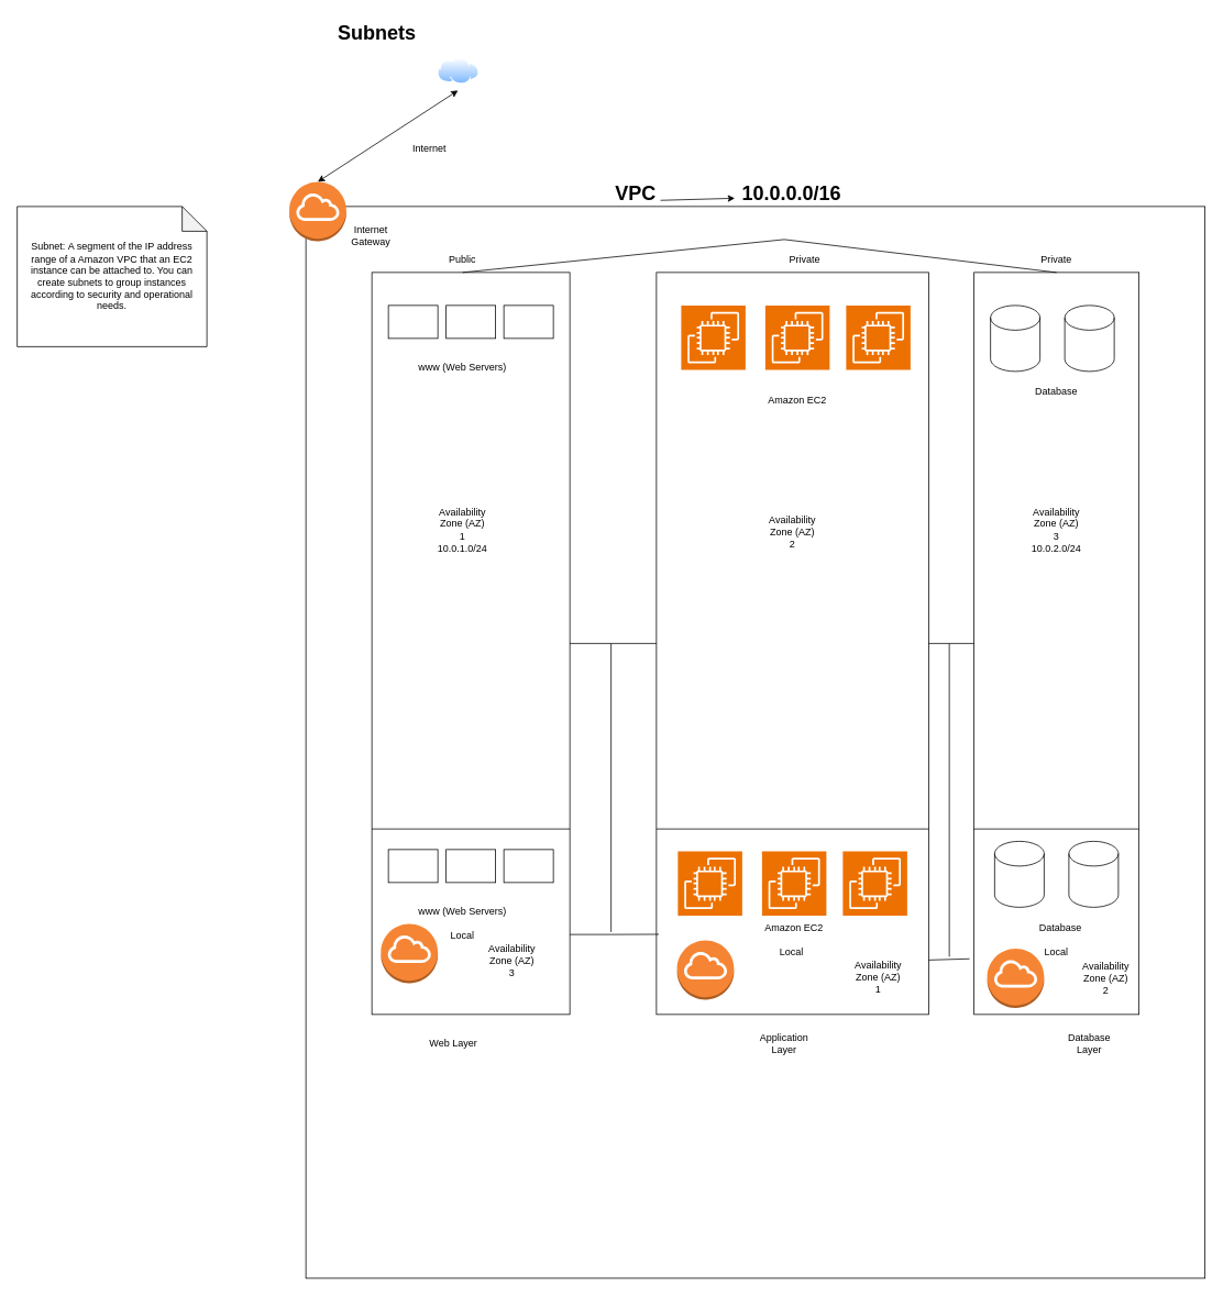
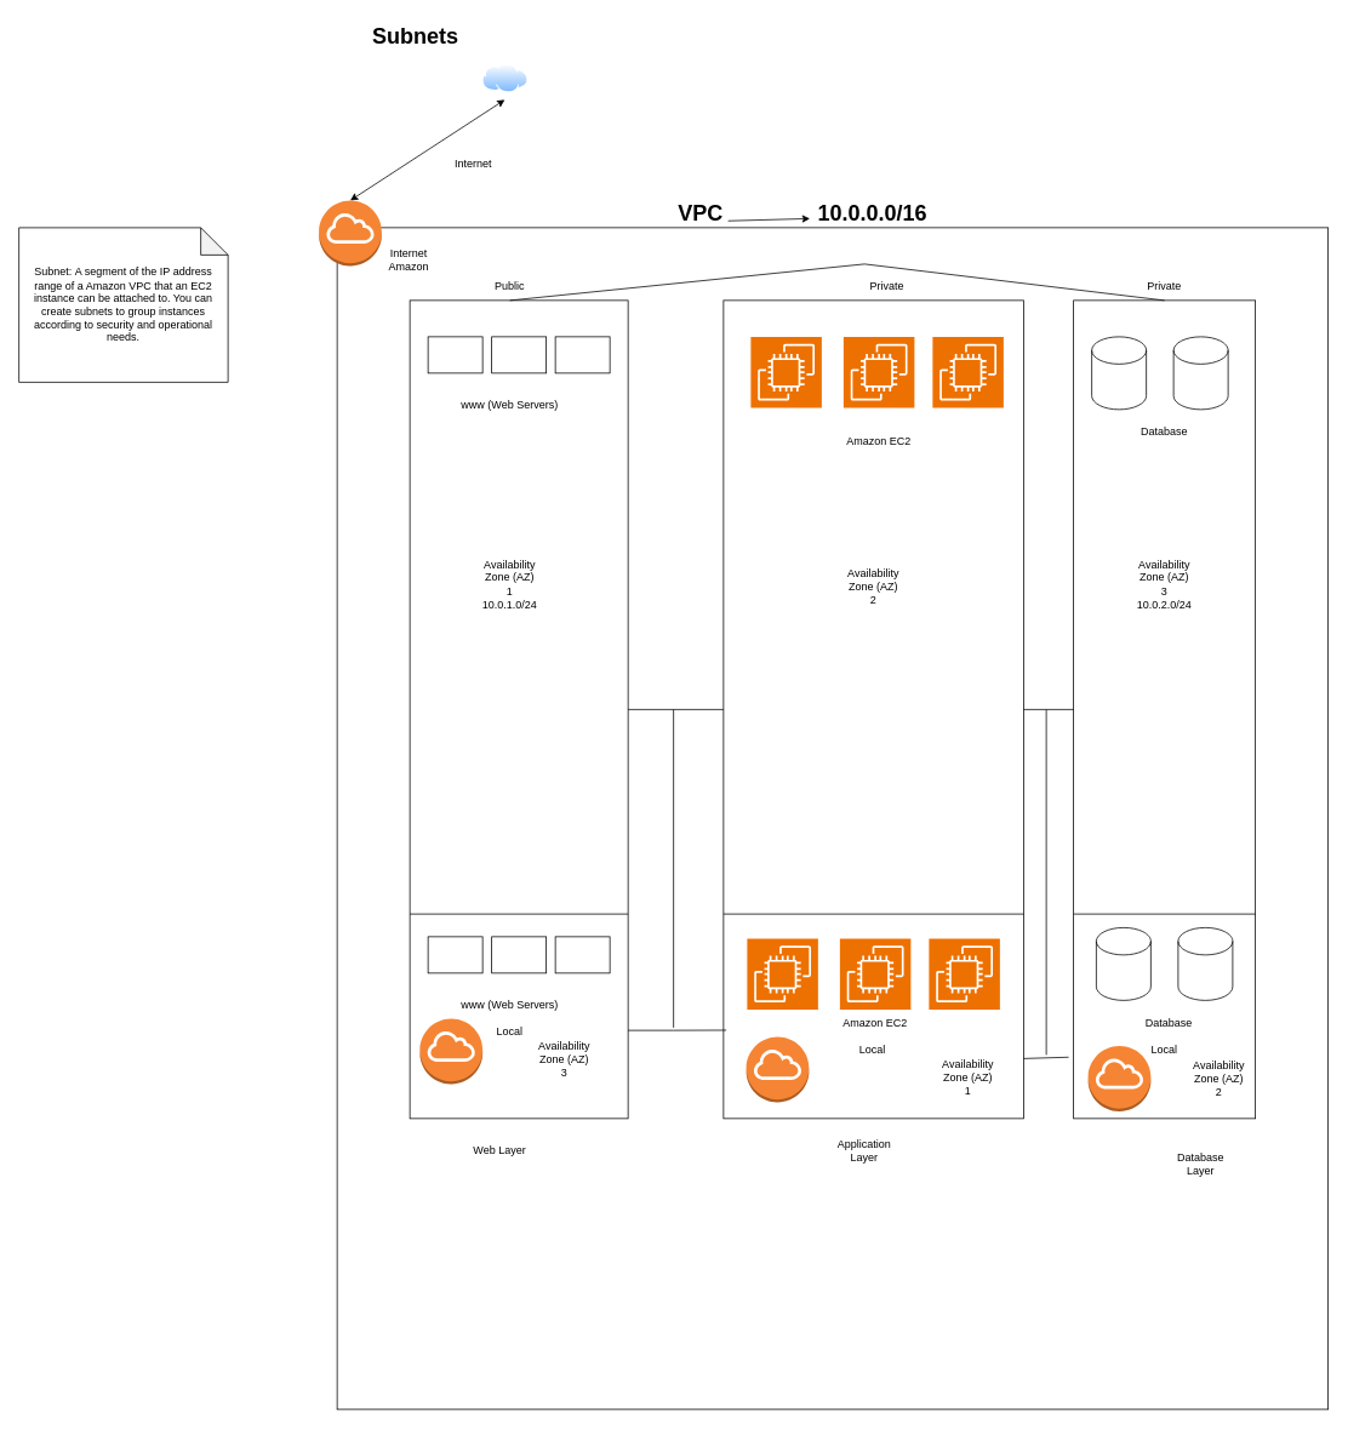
  <mxCell id="0" />
  <mxCell id="1" parent="0" />
  <mxCell id="2" value="" style="rounded=0;whiteSpace=wrap;html=1;" parent="1" vertex="1"><mxGeometry width="1090" height="1300" as="geometry" x="370" y="250" /></mxCell>
  <mxCell id="3" value="Subnets" style="text;strokeColor=none;fillColor=none;html=1;fontSize=24;fontStyle=1;verticalAlign=middle;align=center;" parent="1" vertex="1"><mxGeometry x="406" y="20" width="100" height="40" as="geometry" /></mxCell>
  <mxCell id="4" value="" style="rounded=0;whiteSpace=wrap;html=1;" parent="1" vertex="1"><mxGeometry x="450" y="330" width="240" height="900" as="geometry" /></mxCell>
  <mxCell id="5" value="" style="rounded=0;whiteSpace=wrap;html=1;" parent="1" vertex="1"><mxGeometry x="1180" y="330" width="200" height="900" as="geometry" /></mxCell>
  <mxCell id="6" value="Public" style="text;html=1;strokeColor=none;fillColor=none;align=center;verticalAlign=middle;whiteSpace=wrap;rounded=0;" parent="1" vertex="1"><mxGeometry x="530" y="300" width="60" height="30" as="geometry" /></mxCell>
  <mxCell id="7" value="Private" style="text;html=1;strokeColor=none;fillColor=none;align=center;verticalAlign=middle;whiteSpace=wrap;rounded=0;" parent="1" vertex="1"><mxGeometry x="1250" y="300" width="60" height="30" as="geometry" /></mxCell>
  <mxCell id="8" value="10.0.1.0/24" style="text;html=1;strokeColor=none;fillColor=none;align=center;verticalAlign=middle;whiteSpace=wrap;rounded=0;" parent="1" vertex="1"><mxGeometry x="530" y="650" width="60" height="30" as="geometry" /></mxCell>
  <mxCell id="9" value="10.0.2.0/24" style="text;html=1;strokeColor=none;fillColor=none;align=center;verticalAlign=middle;whiteSpace=wrap;rounded=0;" parent="1" vertex="1"><mxGeometry x="1250" y="650" width="60" height="30" as="geometry" /></mxCell>
  <mxCell id="10" value="" style="outlineConnect=0;dashed=0;verticalLabelPosition=bottom;verticalAlign=top;align=center;html=1;shape=mxgraph.aws3.internet_gateway;fillColor=#F58534;gradientColor=none;" parent="1" vertex="1"><mxGeometry x="350" y="220" width="69" height="72" as="geometry" /></mxCell>
- <mxCell id="11" value="Internet Gateway" style="text;html=1;strokeColor=none;fillColor=none;align=center;verticalAlign=middle;whiteSpace=wrap;rounded=0;" parent="1" vertex="1"><mxGeometry x="419" y="270" width="60" height="30" as="geometry" /></mxCell>
+ <mxCell id="11" value="Internet Amazon" style="text;html=1;strokeColor=none;fillColor=none;align=center;verticalAlign=middle;whiteSpace=wrap;rounded=0;" parent="1" vertex="1"><mxGeometry x="419" y="270" width="60" height="30" as="geometry" /></mxCell>
  <mxCell id="12" value="" style="image;aspect=fixed;perimeter=ellipsePerimeter;html=1;align=center;shadow=0;dashed=0;spacingTop=3;image=img/lib/active_directory/internet_cloud.svg;" parent="1" vertex="1"><mxGeometry x="530" y="70" width="50" height="31.5" as="geometry" /></mxCell>
  <mxCell id="13" value="Internet" style="text;html=1;strokeColor=none;fillColor=none;align=center;verticalAlign=middle;whiteSpace=wrap;rounded=0;" parent="1" vertex="1"><mxGeometry x="490" y="165" width="60" height="30" as="geometry" /></mxCell>
  <mxCell id="14" value="" style="endArrow=classic;startArrow=classic;html=1;rounded=0;exitX=0.5;exitY=0;exitDx=0;exitDy=0;exitPerimeter=0;entryX=0.487;entryY=1.249;entryDx=0;entryDy=0;entryPerimeter=0;" parent="1" source="10" target="12" edge="1"><mxGeometry width="50" height="50" relative="1" as="geometry"><mxPoint x="650" y="180" as="sourcePoint" /><mxPoint x="550" y="180" as="targetPoint" /></mxGeometry></mxCell>
  <mxCell id="15" value="" style="rounded=0;whiteSpace=wrap;html=1;" parent="1" vertex="1"><mxGeometry x="470" y="370" width="60" height="40" as="geometry" /></mxCell>
  <mxCell id="16" value="" style="rounded=0;whiteSpace=wrap;html=1;" parent="1" vertex="1"><mxGeometry x="540" y="370" width="60" height="40" as="geometry" /></mxCell>
  <mxCell id="17" value="" style="rounded=0;whiteSpace=wrap;html=1;" parent="1" vertex="1"><mxGeometry x="610" y="370" width="60" height="40" as="geometry" /></mxCell>
  <mxCell id="18" value="www (Web Servers)" style="text;html=1;strokeColor=none;fillColor=none;align=center;verticalAlign=middle;whiteSpace=wrap;rounded=0;" parent="1" vertex="1"><mxGeometry x="490" y="430" width="140" height="30" as="geometry" /></mxCell>
  <mxCell id="19" value="" style="shape=cylinder3;whiteSpace=wrap;html=1;boundedLbl=1;backgroundOutline=1;size=15;" parent="1" vertex="1"><mxGeometry x="1200" y="370" width="60" height="80" as="geometry" /></mxCell>
  <mxCell id="20" value="" style="shape=cylinder3;whiteSpace=wrap;html=1;boundedLbl=1;backgroundOutline=1;size=15;" parent="1" vertex="1"><mxGeometry x="1290" y="370" width="60" height="80" as="geometry" /></mxCell>
  <mxCell id="21" value="Database" style="text;html=1;strokeColor=none;fillColor=none;align=center;verticalAlign=middle;whiteSpace=wrap;rounded=0;" parent="1" vertex="1"><mxGeometry x="1250" y="460" width="60" height="30" as="geometry" /></mxCell>
  <mxCell id="22" value="" style="rounded=0;whiteSpace=wrap;html=1;" parent="1" vertex="1"><mxGeometry x="795" y="330" width="330" height="900" as="geometry" /></mxCell>
  <mxCell id="23" value="Private" style="text;html=1;strokeColor=none;fillColor=none;align=center;verticalAlign=middle;whiteSpace=wrap;rounded=0;" parent="1" vertex="1"><mxGeometry x="945" y="300" width="60" height="30" as="geometry" /></mxCell>
  <mxCell id="24" value="" style="sketch=0;points=[[0,0,0],[0.25,0,0],[0.5,0,0],[0.75,0,0],[1,0,0],[0,1,0],[0.25,1,0],[0.5,1,0],[0.75,1,0],[1,1,0],[0,0.25,0],[0,0.5,0],[0,0.75,0],[1,0.25,0],[1,0.5,0],[1,0.75,0]];outlineConnect=0;fontColor=#232F3E;fillColor=#ED7100;strokeColor=#ffffff;dashed=0;verticalLabelPosition=bottom;verticalAlign=top;align=center;html=1;fontSize=12;fontStyle=0;aspect=fixed;shape=mxgraph.aws4.resourceIcon;resIcon=mxgraph.aws4.ec2;" parent="1" vertex="1"><mxGeometry x="825" y="370" width="78" height="78" as="geometry" /></mxCell>
  <mxCell id="25" value="" style="sketch=0;points=[[0,0,0],[0.25,0,0],[0.5,0,0],[0.75,0,0],[1,0,0],[0,1,0],[0.25,1,0],[0.5,1,0],[0.75,1,0],[1,1,0],[0,0.25,0],[0,0.5,0],[0,0.75,0],[1,0.25,0],[1,0.5,0],[1,0.75,0]];outlineConnect=0;fontColor=#232F3E;fillColor=#ED7100;strokeColor=#ffffff;dashed=0;verticalLabelPosition=bottom;verticalAlign=top;align=center;html=1;fontSize=12;fontStyle=0;aspect=fixed;shape=mxgraph.aws4.resourceIcon;resIcon=mxgraph.aws4.ec2;" parent="1" vertex="1"><mxGeometry x="927" y="370" width="78" height="78" as="geometry" /></mxCell>
  <mxCell id="26" value="" style="sketch=0;points=[[0,0,0],[0.25,0,0],[0.5,0,0],[0.75,0,0],[1,0,0],[0,1,0],[0.25,1,0],[0.5,1,0],[0.75,1,0],[1,1,0],[0,0.25,0],[0,0.5,0],[0,0.75,0],[1,0.25,0],[1,0.5,0],[1,0.75,0]];outlineConnect=0;fontColor=#232F3E;fillColor=#ED7100;strokeColor=#ffffff;dashed=0;verticalLabelPosition=bottom;verticalAlign=top;align=center;html=1;fontSize=12;fontStyle=0;aspect=fixed;shape=mxgraph.aws4.resourceIcon;resIcon=mxgraph.aws4.ec2;" parent="1" vertex="1"><mxGeometry x="1025" y="370" width="78" height="78" as="geometry" /></mxCell>
  <mxCell id="27" value="Amazon EC2" style="text;html=1;strokeColor=none;fillColor=none;align=center;verticalAlign=middle;whiteSpace=wrap;rounded=0;" parent="1" vertex="1"><mxGeometry x="911" y="470" width="110" height="30" as="geometry" /></mxCell>
  <mxCell id="28" value="" style="endArrow=none;html=1;rounded=0;exitX=1;exitY=0.5;exitDx=0;exitDy=0;entryX=0;entryY=0.5;entryDx=0;entryDy=0;" parent="1" source="4" target="22" edge="1"><mxGeometry width="50" height="50" relative="1" as="geometry"><mxPoint x="880" y="520" as="sourcePoint" /><mxPoint x="930" y="470" as="targetPoint" /></mxGeometry></mxCell>
  <mxCell id="29" value="" style="endArrow=none;html=1;rounded=0;exitX=1;exitY=0.5;exitDx=0;exitDy=0;" parent="1" source="22" target="5" edge="1"><mxGeometry width="50" height="50" relative="1" as="geometry"><mxPoint x="1130" y="510" as="sourcePoint" /><mxPoint x="930" y="470" as="targetPoint" /><Array as="points"><mxPoint x="1150" y="780" /></Array></mxGeometry></mxCell>
  <mxCell id="30" value="" style="endArrow=none;html=1;rounded=0;exitX=0.5;exitY=1;exitDx=0;exitDy=0;entryX=0.5;entryY=1;entryDx=0;entryDy=0;" parent="1" source="6" target="7" edge="1"><mxGeometry width="50" height="50" relative="1" as="geometry"><mxPoint x="1010" y="620" as="sourcePoint" /><mxPoint x="1060" y="570" as="targetPoint" /><Array as="points"><mxPoint x="950" y="290" /></Array></mxGeometry></mxCell>
  <mxCell id="31" value="Availability Zone (AZ)&lt;br&gt;2" style="text;html=1;strokeColor=none;fillColor=none;align=center;verticalAlign=middle;whiteSpace=wrap;rounded=0;" parent="1" vertex="1"><mxGeometry x="930" y="630" width="60" height="30" as="geometry" /></mxCell>
  <mxCell id="32" value="" style="endArrow=none;html=1;rounded=0;exitX=0;exitY=0.75;exitDx=0;exitDy=0;entryX=1;entryY=0.75;entryDx=0;entryDy=0;" parent="1" source="22" target="22" edge="1"><mxGeometry width="50" height="50" relative="1" as="geometry"><mxPoint x="940" y="790" as="sourcePoint" /><mxPoint x="990" y="740" as="targetPoint" /></mxGeometry></mxCell>
  <mxCell id="33" value="" style="endArrow=none;html=1;rounded=0;exitX=0;exitY=0.75;exitDx=0;exitDy=0;entryX=1;entryY=0.75;entryDx=0;entryDy=0;" parent="1" source="4" target="4" edge="1"><mxGeometry width="50" height="50" relative="1" as="geometry"><mxPoint x="805" y="850" as="sourcePoint" /><mxPoint x="670" y="840" as="targetPoint" /></mxGeometry></mxCell>
  <mxCell id="34" value="" style="endArrow=none;html=1;rounded=0;exitX=0;exitY=0.75;exitDx=0;exitDy=0;entryX=1;entryY=0.75;entryDx=0;entryDy=0;" parent="1" source="5" target="5" edge="1"><mxGeometry width="50" height="50" relative="1" as="geometry"><mxPoint x="1210" y="850" as="sourcePoint" /><mxPoint x="1350" y="840" as="targetPoint" /></mxGeometry></mxCell>
  <mxCell id="35" value="" style="rounded=0;whiteSpace=wrap;html=1;" parent="1" vertex="1"><mxGeometry x="470" y="1030" width="60" height="40" as="geometry" /></mxCell>
  <mxCell id="36" value="" style="rounded=0;whiteSpace=wrap;html=1;" parent="1" vertex="1"><mxGeometry x="540" y="1030" width="60" height="40" as="geometry" /></mxCell>
  <mxCell id="37" value="" style="rounded=0;whiteSpace=wrap;html=1;" parent="1" vertex="1"><mxGeometry x="610" y="1030" width="60" height="40" as="geometry" /></mxCell>
  <mxCell id="38" value="www (Web Servers)" style="text;html=1;strokeColor=none;fillColor=none;align=center;verticalAlign=middle;whiteSpace=wrap;rounded=0;" parent="1" vertex="1"><mxGeometry x="490" y="1090" width="140" height="30" as="geometry" /></mxCell>
  <mxCell id="39" value="" style="sketch=0;points=[[0,0,0],[0.25,0,0],[0.5,0,0],[0.75,0,0],[1,0,0],[0,1,0],[0.25,1,0],[0.5,1,0],[0.75,1,0],[1,1,0],[0,0.25,0],[0,0.5,0],[0,0.75,0],[1,0.25,0],[1,0.5,0],[1,0.75,0]];outlineConnect=0;fontColor=#232F3E;fillColor=#ED7100;strokeColor=#ffffff;dashed=0;verticalLabelPosition=bottom;verticalAlign=top;align=center;html=1;fontSize=12;fontStyle=0;aspect=fixed;shape=mxgraph.aws4.resourceIcon;resIcon=mxgraph.aws4.ec2;" parent="1" vertex="1"><mxGeometry x="821" y="1032" width="78" height="78" as="geometry" /></mxCell>
  <mxCell id="40" value="" style="sketch=0;points=[[0,0,0],[0.25,0,0],[0.5,0,0],[0.75,0,0],[1,0,0],[0,1,0],[0.25,1,0],[0.5,1,0],[0.75,1,0],[1,1,0],[0,0.25,0],[0,0.5,0],[0,0.75,0],[1,0.25,0],[1,0.5,0],[1,0.75,0]];outlineConnect=0;fontColor=#232F3E;fillColor=#ED7100;strokeColor=#ffffff;dashed=0;verticalLabelPosition=bottom;verticalAlign=top;align=center;html=1;fontSize=12;fontStyle=0;aspect=fixed;shape=mxgraph.aws4.resourceIcon;resIcon=mxgraph.aws4.ec2;" parent="1" vertex="1"><mxGeometry x="923" y="1032" width="78" height="78" as="geometry" /></mxCell>
  <mxCell id="41" value="" style="sketch=0;points=[[0,0,0],[0.25,0,0],[0.5,0,0],[0.75,0,0],[1,0,0],[0,1,0],[0.25,1,0],[0.5,1,0],[0.75,1,0],[1,1,0],[0,0.25,0],[0,0.5,0],[0,0.75,0],[1,0.25,0],[1,0.5,0],[1,0.75,0]];outlineConnect=0;fontColor=#232F3E;fillColor=#ED7100;strokeColor=#ffffff;dashed=0;verticalLabelPosition=bottom;verticalAlign=top;align=center;html=1;fontSize=12;fontStyle=0;aspect=fixed;shape=mxgraph.aws4.resourceIcon;resIcon=mxgraph.aws4.ec2;" parent="1" vertex="1"><mxGeometry x="1021" y="1032" width="78" height="78" as="geometry" /></mxCell>
  <mxCell id="42" value="Amazon EC2" style="text;html=1;strokeColor=none;fillColor=none;align=center;verticalAlign=middle;whiteSpace=wrap;rounded=0;" parent="1" vertex="1"><mxGeometry x="907" y="1110" width="110" height="30" as="geometry" /></mxCell>
  <mxCell id="43" value="" style="shape=cylinder3;whiteSpace=wrap;html=1;boundedLbl=1;backgroundOutline=1;size=15;" parent="1" vertex="1"><mxGeometry x="1205" y="1020" width="60" height="80" as="geometry" /></mxCell>
  <mxCell id="44" value="" style="shape=cylinder3;whiteSpace=wrap;html=1;boundedLbl=1;backgroundOutline=1;size=15;" parent="1" vertex="1"><mxGeometry x="1295" y="1020" width="60" height="80" as="geometry" /></mxCell>
  <mxCell id="45" value="Database" style="text;html=1;strokeColor=none;fillColor=none;align=center;verticalAlign=middle;whiteSpace=wrap;rounded=0;" parent="1" vertex="1"><mxGeometry x="1255" y="1110" width="60" height="30" as="geometry" /></mxCell>
  <mxCell id="46" value="Local" style="text;html=1;strokeColor=none;fillColor=none;align=center;verticalAlign=middle;whiteSpace=wrap;rounded=0;" parent="1" vertex="1"><mxGeometry x="530" y="1120" width="60" height="30" as="geometry" /></mxCell>
  <mxCell id="47" value="Local" style="text;html=1;strokeColor=none;fillColor=none;align=center;verticalAlign=middle;whiteSpace=wrap;rounded=0;" parent="1" vertex="1"><mxGeometry x="929" y="1140" width="60" height="30" as="geometry" /></mxCell>
  <mxCell id="48" value="Local" style="text;html=1;strokeColor=none;fillColor=none;align=center;verticalAlign=middle;whiteSpace=wrap;rounded=0;" parent="1" vertex="1"><mxGeometry x="1250" y="1140" width="60" height="30" as="geometry" /></mxCell>
  <mxCell id="49" value="" style="outlineConnect=0;dashed=0;verticalLabelPosition=bottom;verticalAlign=top;align=center;html=1;shape=mxgraph.aws3.internet_gateway;fillColor=#F58534;gradientColor=none;" parent="1" vertex="1"><mxGeometry x="461" y="1120" width="69" height="72" as="geometry" /></mxCell>
  <mxCell id="50" value="" style="outlineConnect=0;dashed=0;verticalLabelPosition=bottom;verticalAlign=top;align=center;html=1;shape=mxgraph.aws3.internet_gateway;fillColor=#F58534;gradientColor=none;" parent="1" vertex="1"><mxGeometry x="1196" y="1150" width="69" height="72" as="geometry" /></mxCell>
  <mxCell id="51" value="" style="outlineConnect=0;dashed=0;verticalLabelPosition=bottom;verticalAlign=top;align=center;html=1;shape=mxgraph.aws3.internet_gateway;fillColor=#F58534;gradientColor=none;" parent="1" vertex="1"><mxGeometry x="820" y="1140" width="69" height="72" as="geometry" /></mxCell>
  <mxCell id="52" value="" style="endArrow=none;html=1;rounded=0;entryX=0.009;entryY=0.892;entryDx=0;entryDy=0;entryPerimeter=0;" parent="1" target="22" edge="1"><mxGeometry width="50" height="50" relative="1" as="geometry"><mxPoint x="690" y="1133" as="sourcePoint" /><mxPoint x="794.64" y="1115" as="targetPoint" /><Array as="points"><mxPoint x="740" y="1133" /></Array></mxGeometry></mxCell>
  <mxCell id="53" value="" style="endArrow=none;html=1;rounded=0;" parent="1" edge="1"><mxGeometry width="50" height="50" relative="1" as="geometry"><mxPoint x="740" y="1130" as="sourcePoint" /><mxPoint x="740" y="780" as="targetPoint" /></mxGeometry></mxCell>
  <mxCell id="54" value="" style="endArrow=none;html=1;rounded=0;entryX=-0.027;entryY=0.925;entryDx=0;entryDy=0;entryPerimeter=0;" parent="1" target="5" edge="1"><mxGeometry width="50" height="50" relative="1" as="geometry"><mxPoint x="1125" y="1164" as="sourcePoint" /><mxPoint x="1175" y="1114" as="targetPoint" /></mxGeometry></mxCell>
  <mxCell id="55" value="" style="endArrow=none;html=1;rounded=0;" parent="1" edge="1"><mxGeometry width="50" height="50" relative="1" as="geometry"><mxPoint x="1150" y="1160" as="sourcePoint" /><mxPoint x="1150" y="780" as="targetPoint" /></mxGeometry></mxCell>
  <mxCell id="56" value="Availability Zone (AZ)&lt;br&gt;1" style="text;html=1;strokeColor=none;fillColor=none;align=center;verticalAlign=middle;whiteSpace=wrap;rounded=0;" parent="1" vertex="1"><mxGeometry x="530" y="620" width="60" height="30" as="geometry" /></mxCell>
  <mxCell id="57" value="Availability Zone (AZ)&lt;br&gt;3" style="text;html=1;strokeColor=none;fillColor=none;align=center;verticalAlign=middle;whiteSpace=wrap;rounded=0;" parent="1" vertex="1"><mxGeometry x="1250" y="620" width="60" height="30" as="geometry" /></mxCell>
  <mxCell id="58" value="Availability Zone (AZ)&lt;br&gt;3" style="text;html=1;strokeColor=none;fillColor=none;align=center;verticalAlign=middle;whiteSpace=wrap;rounded=0;" parent="1" vertex="1"><mxGeometry x="590" y="1150" width="60" height="30" as="geometry" /></mxCell>
  <mxCell id="59" value="Availability Zone (AZ)&lt;br&gt;1" style="text;html=1;strokeColor=none;fillColor=none;align=center;verticalAlign=middle;whiteSpace=wrap;rounded=0;" parent="1" vertex="1"><mxGeometry x="1034" y="1170" width="60" height="30" as="geometry" /></mxCell>
  <mxCell id="60" value="Availability Zone (AZ)&lt;br&gt;2" style="text;html=1;strokeColor=none;fillColor=none;align=center;verticalAlign=middle;whiteSpace=wrap;rounded=0;" parent="1" vertex="1"><mxGeometry x="1310" y="1171" width="60" height="30" as="geometry" /></mxCell>
  <mxCell id="61" value="Web Layer" style="text;html=1;strokeColor=none;fillColor=none;align=center;verticalAlign=middle;whiteSpace=wrap;rounded=0;" parent="1" vertex="1"><mxGeometry x="519" y="1250" width="60" height="30" as="geometry" /></mxCell>
  <mxCell id="62" value="Application Layer" style="text;html=1;strokeColor=none;fillColor=none;align=center;verticalAlign=middle;whiteSpace=wrap;rounded=0;" parent="1" vertex="1"><mxGeometry x="920" y="1250" width="60" height="30" as="geometry" /></mxCell>
- <mxCell id="63" value="Database Layer" style="text;html=1;strokeColor=none;fillColor=none;align=center;verticalAlign=middle;whiteSpace=wrap;rounded=0;" parent="1" vertex="1"><mxGeometry x="1290" y="1250" width="60" height="30" as="geometry" /></mxCell>
+ <mxCell id="63" value="Database Layer" style="text;html=1;strokeColor=none;fillColor=none;align=center;verticalAlign=middle;whiteSpace=wrap;rounded=0;" parent="1" vertex="1"><mxGeometry x="1290" y="1265" width="60" height="30" as="geometry" /></mxCell>
  <mxCell id="64" value="&lt;b&gt;&lt;font style=&quot;font-size: 24px;&quot;&gt;VPC&lt;/font&gt;&lt;/b&gt;" style="text;html=1;strokeColor=none;fillColor=none;align=center;verticalAlign=middle;whiteSpace=wrap;rounded=0;" parent="1" vertex="1"><mxGeometry x="740" y="220" width="60" height="30" as="geometry" /></mxCell>
  <mxCell id="65" value="&lt;b&gt;&lt;font style=&quot;font-size: 24px;&quot;&gt;10.0.0.0/16&lt;/font&gt;&lt;/b&gt;" style="text;html=1;strokeColor=none;fillColor=none;align=center;verticalAlign=middle;whiteSpace=wrap;rounded=0;" parent="1" vertex="1"><mxGeometry x="929" y="220" width="60" height="30" as="geometry" /></mxCell>
  <mxCell id="66" value="" style="endArrow=classic;html=1;rounded=0;exitX=1;exitY=0.75;exitDx=0;exitDy=0;" parent="1" source="64" edge="1"><mxGeometry width="50" height="50" relative="1" as="geometry"><mxPoint x="770" y="220" as="sourcePoint" /><mxPoint x="890" y="240" as="targetPoint" /></mxGeometry></mxCell>
  <mxCell id="67" value="Subnet:&amp;nbsp;A segment of the IP address range of a Amazon VPC that an EC2 instance can be attached to. You can create subnets to group instances according to security and operational needs." style="shape=note;whiteSpace=wrap;html=1;backgroundOutline=1;darkOpacity=0.05;" vertex="1" parent="1"><mxGeometry x="20" width="230" height="170" as="geometry" y="250" /></mxCell>
